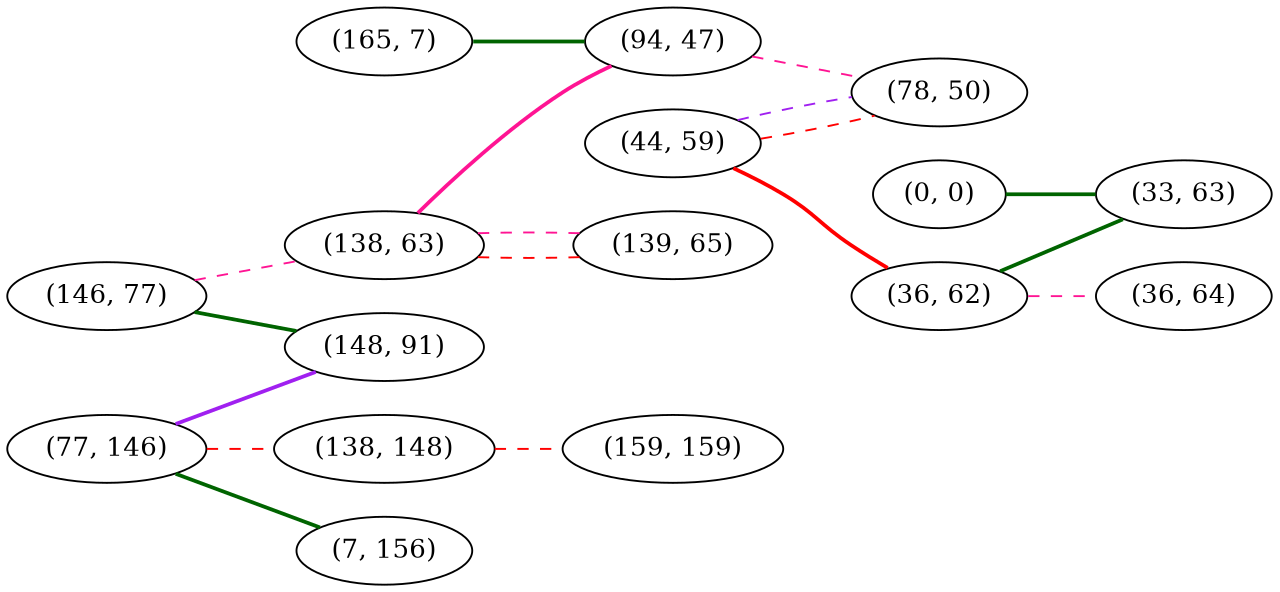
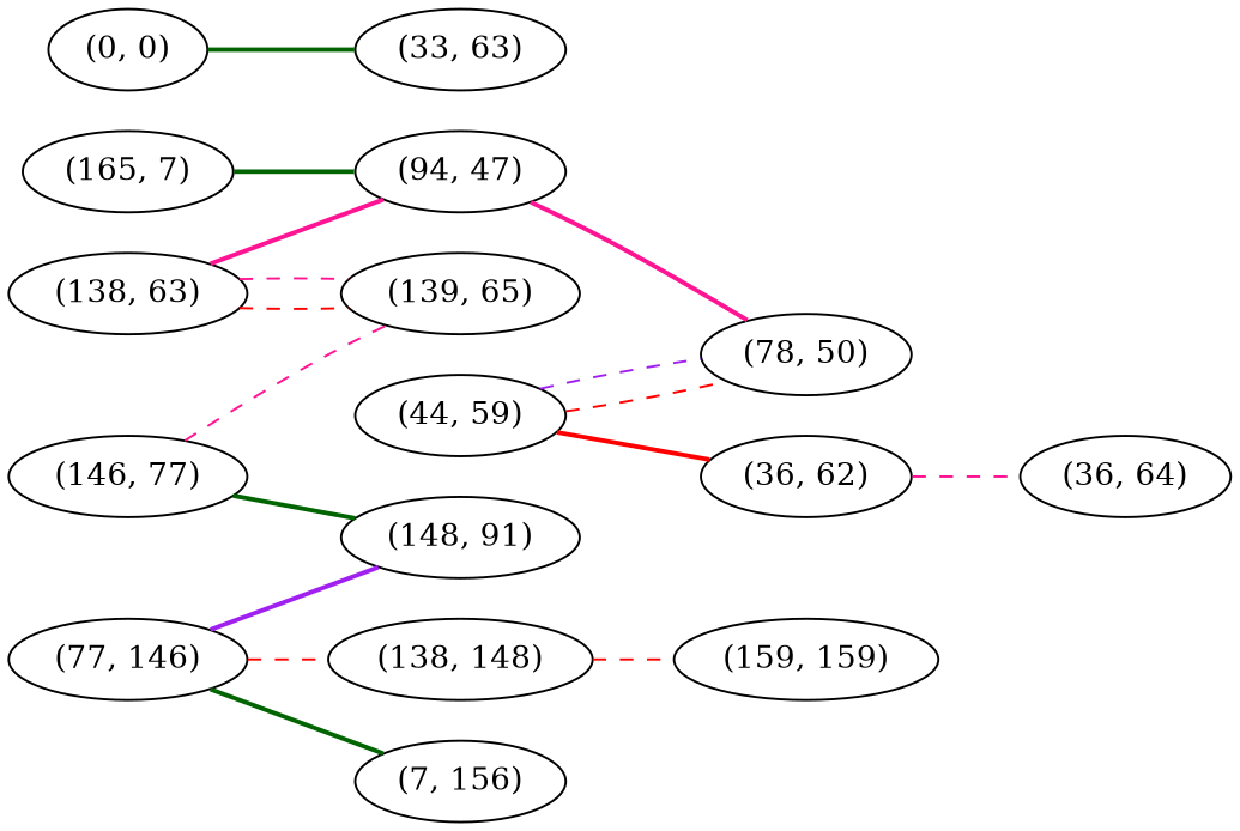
  graph {
    rankdir=LR
    edge [color=deeppink style=bold weight=1]
    "(138, 63)"
    "(94, 47)"
    "(139, 65)"
    "(78, 50)"
    "(146, 77)"
    "(148, 91)"
    "(165, 7)"
    "(44, 59)"
    "(36, 62)"
    "(33, 63)"
    "(36, 64)"
    "(0, 0)"
    "(77, 146)"
    "(138, 148)"
    "(7, 156)"
    "(159, 159)"
    "(138, 63)" -- "(94, 47)"
    "(138, 63)" -- "(139, 65)" [color=red style=dashed]
    "(138, 63)" -- "(139, 65)" [style=dashed]
-   "(94, 47)" -- "(78, 50)" [style=dashed]
-   "(146, 77)" -- "(138, 63)" [style=dashed]
+   "(94, 47)" -- "(78, 50)"
+   "(146, 77)" -- "(139, 65)" [style=dashed]
    "(146, 77)" -- "(148, 91)" [color=darkgreen]
    "(165, 7)" -- "(94, 47)" [color=darkgreen]
    "(44, 59)" -- "(78, 50)" [color=red style=dashed]
    "(44, 59)" -- "(78, 50)" [color=purple style=dashed]
    "(44, 59)" -- "(36, 62)" [color=red]
-   "(36, 62)" -- "(33, 63)" [color=darkgreen]
    "(36, 62)" -- "(36, 64)" [style=dashed]
    "(0, 0)" -- "(33, 63)" [color=darkgreen weight=4]
    "(77, 146)" -- "(148, 91)" [color=purple]
    "(77, 146)" -- "(138, 148)" [color=red style=dashed]
    "(77, 146)" -- "(7, 156)" [color=darkgreen]
    "(138, 148)" -- "(159, 159)" [color=red style=dashed]
  }
